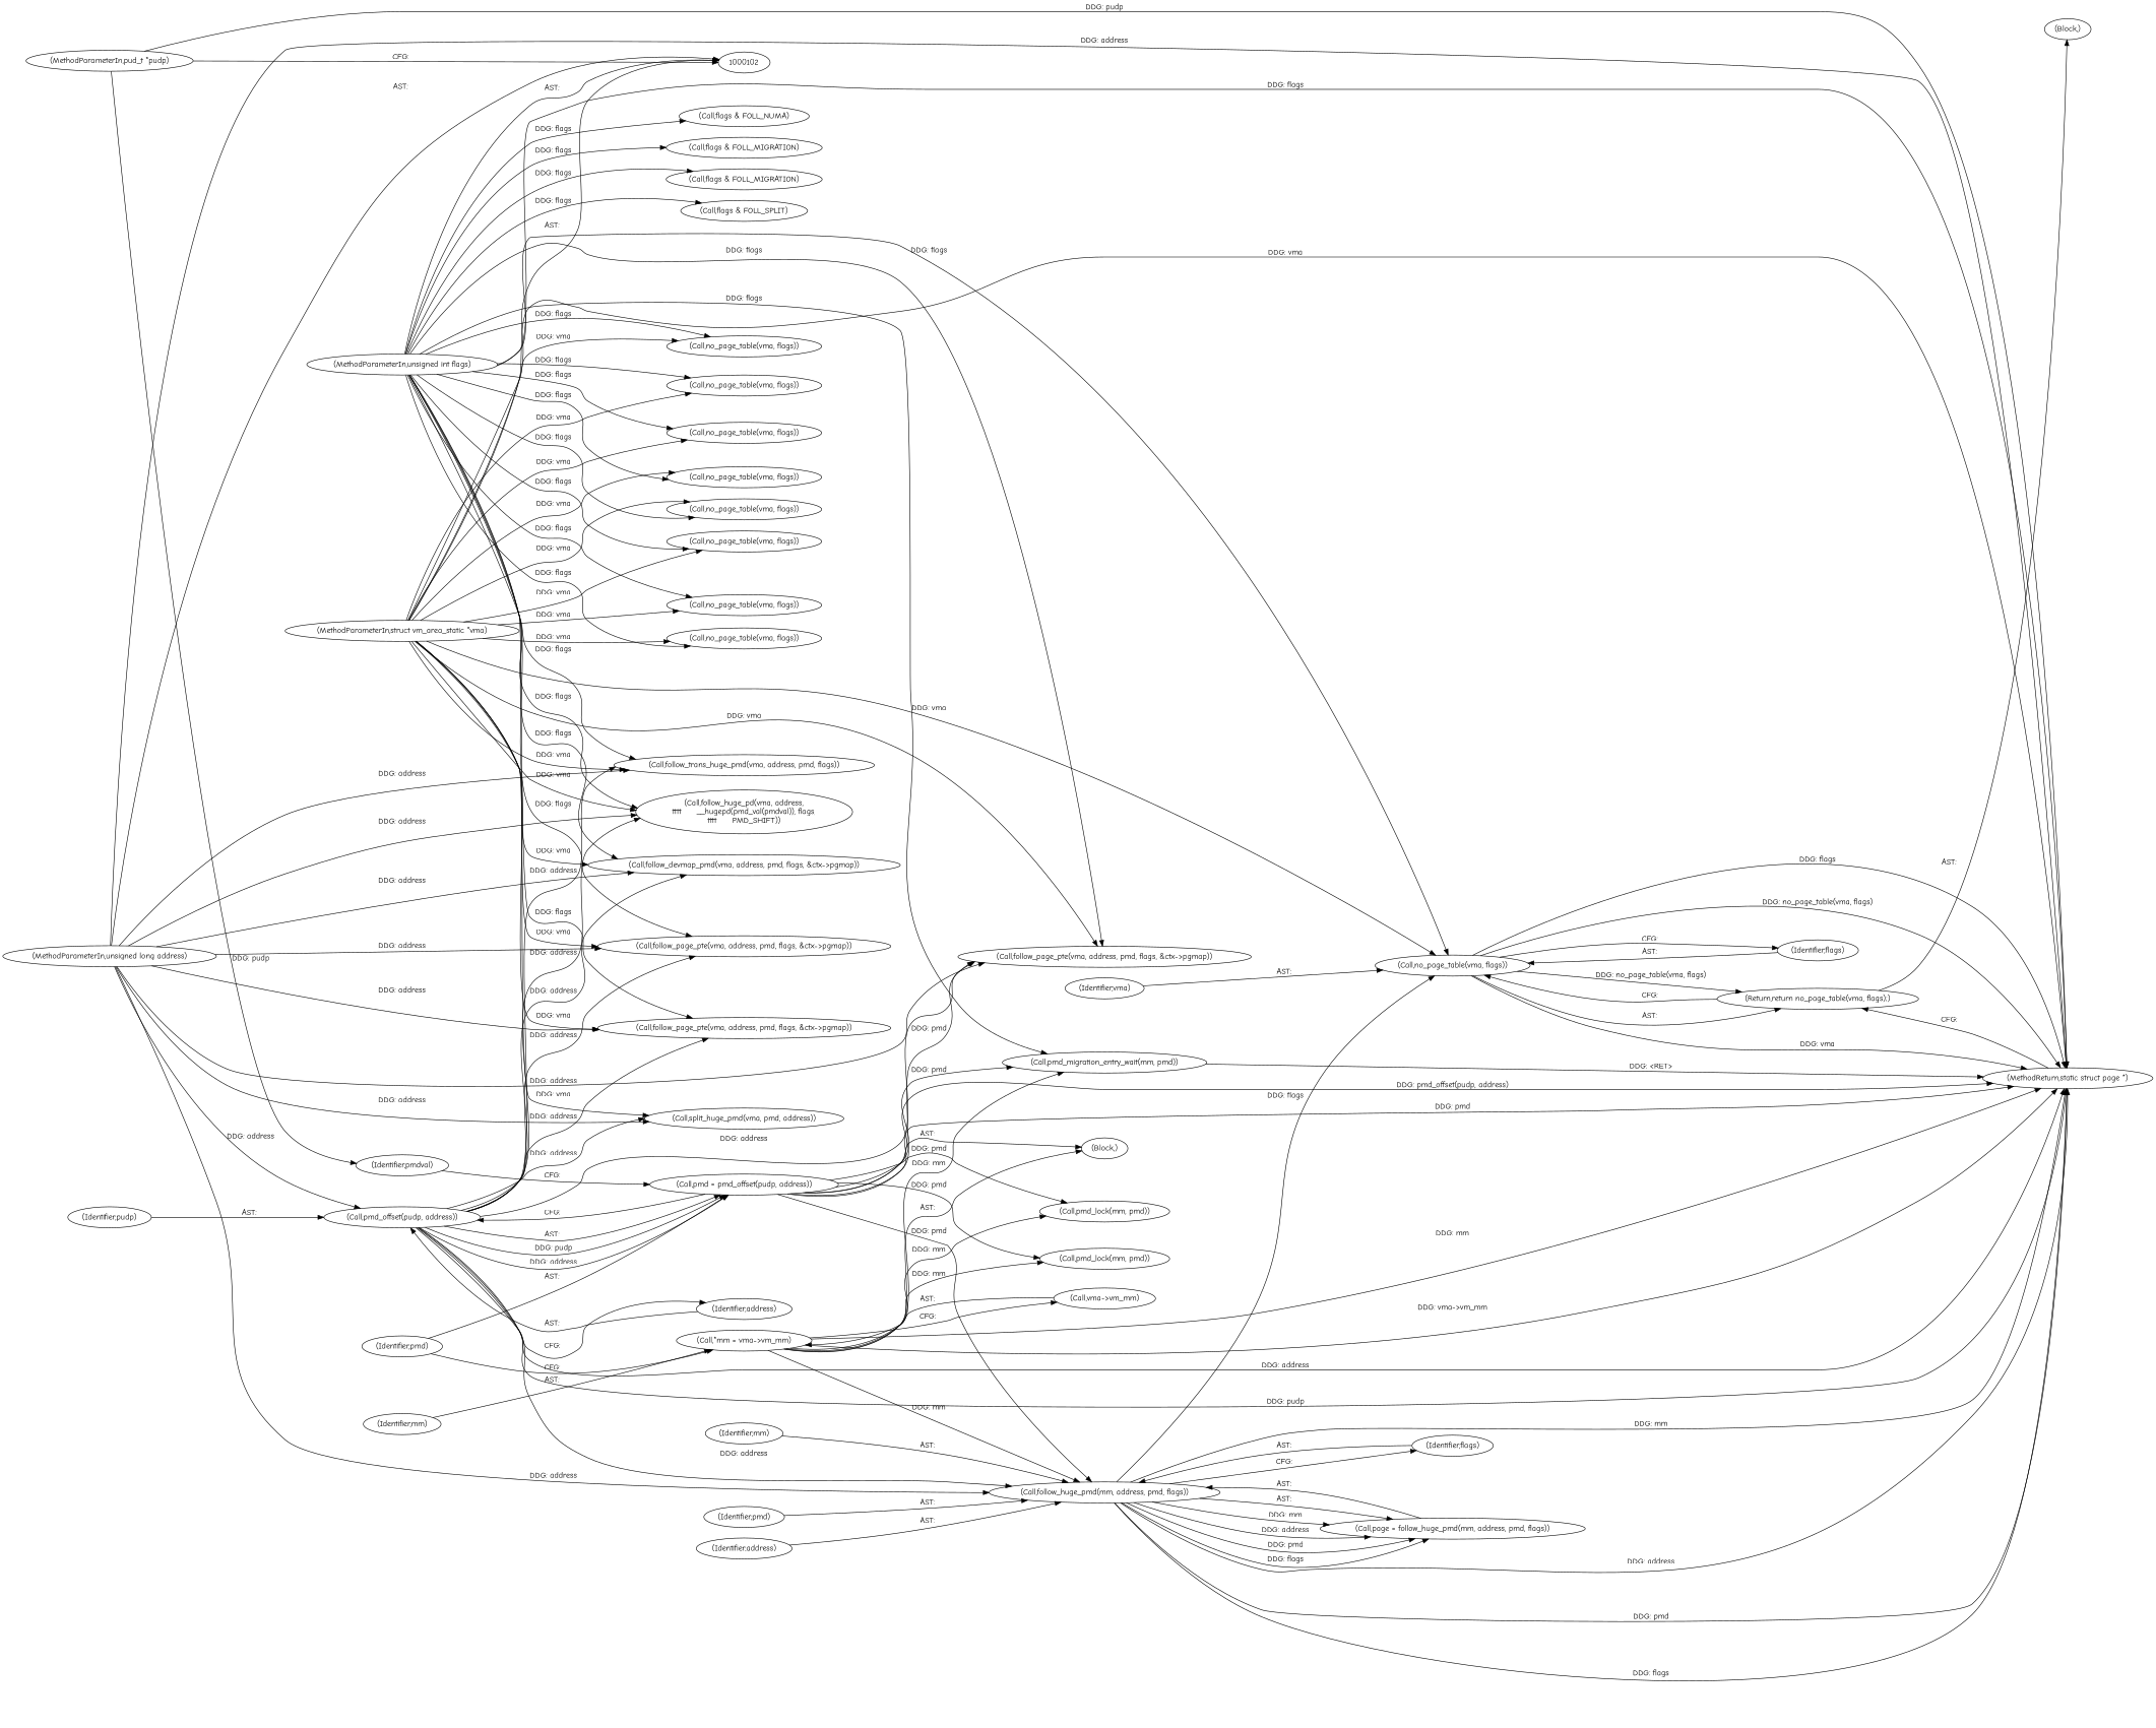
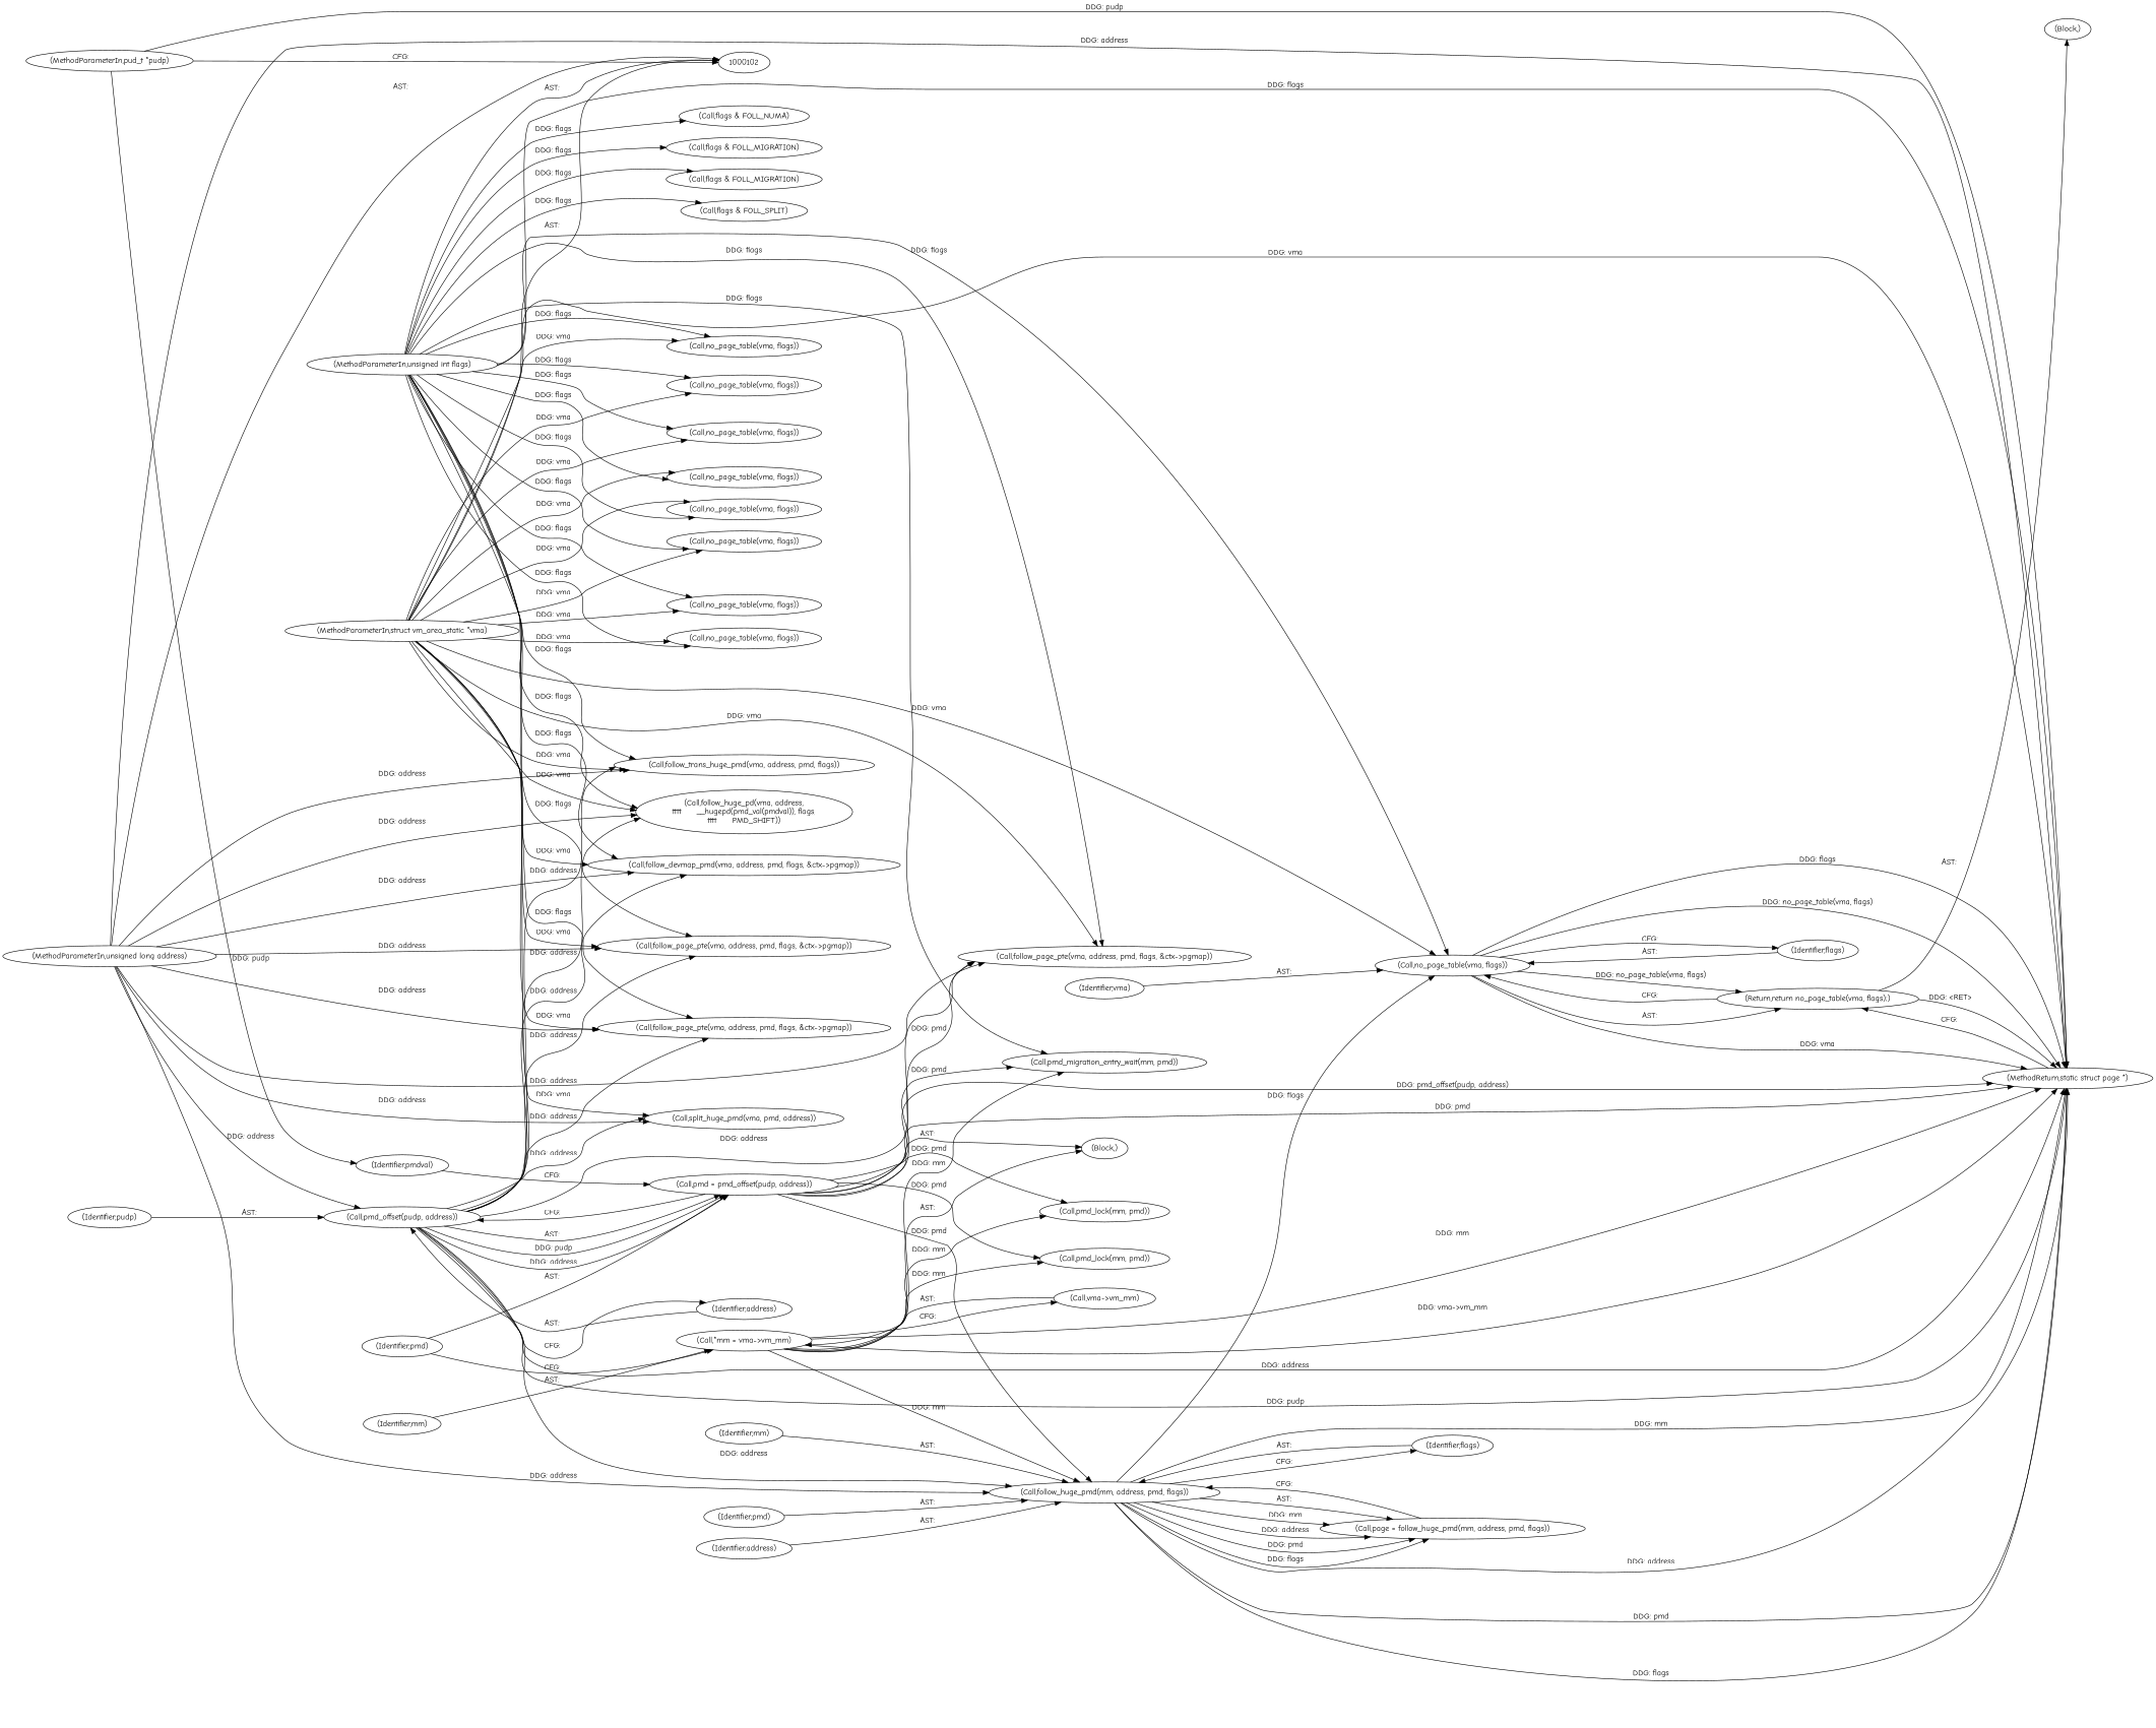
  digraph {
    fontname="Comic Neue"
    rankdir=LR
    node [fontname="Comic Neue"]
    edge [fontname="Comic Neue"]
    n1 [label="(Call,no_page_table(vma, flags))"]
    n2 [label="(Return,return no_page_table(vma, flags);)"]
    n3 [label="(Identifier,flags)"]
    n4 [label="(MethodReturn,static struct page *)"]
    n5 [label="(Block,)"]
    n6 [label="(MethodParameterIn,struct vm_area_static *vma)"]
    n7 [label="(Call,no_page_table(vma, flags))"]
    n8 [label="(Call,follow_huge_pd(vma, address,\n\t\t\t\t      __hugepd(pmd_val(pmdval)), flags,\n\t\t\t\t      PMD_SHIFT))"]
    n9 [label="(Call,follow_devmap_pmd(vma, address, pmd, flags, &ctx->pgmap))"]
    n10 [label="(Call,no_page_table(vma, flags))"]
    n11 [label="(Call,split_huge_pmd(vma, pmd, address))"]
    n12 [label="(Call,follow_page_pte(vma, address, pmd, flags, &ctx->pgmap))"]
    n13 [label="(Call,no_page_table(vma, flags))"]
    n14 [label="(Call,no_page_table(vma, flags))"]
    n15 [label="(Call,no_page_table(vma, flags))"]
    n16 [label="(Call,follow_page_pte(vma, address, pmd, flags, &ctx->pgmap))"]
    n17 [label="(Call,follow_page_pte(vma, address, pmd, flags, &ctx->pgmap))"]
    n18 [label="(Call,no_page_table(vma, flags))"]
    n19 [label="(Call,no_page_table(vma, flags))"]
    n20 [label="(Call,follow_trans_huge_pmd(vma, address, pmd, flags))"]
    n21 [label="(Call,no_page_table(vma, flags))"]
    1000102
    n23 [label="(Call,follow_huge_pmd(mm, address, pmd, flags))"]
    n24 [label="(Identifier,flags)"]
    n25 [label="(Call,page = follow_huge_pmd(mm, address, pmd, flags))"]
    n26 [label="(Call,*mm = vma->vm_mm)"]
    n27 [label="(Call,pmd_migration_entry_wait(mm, pmd))"]
    n28 [label="(Call,vma->vm_mm)"]
    n29 [label="(Block,)"]
    n30 [label="(Call,pmd_lock(mm, pmd))"]
    n31 [label="(Call,pmd_lock(mm, pmd))"]
    n32 [label="(Call,pmd_offset(pudp, address))"]
    n33 [label="(Call,pmd = pmd_offset(pudp, address))"]
    n34 [label="(Identifier,address)"]
    n35 [label="(MethodParameterIn,pud_t *pudp)"]
    n36 [label="(Identifier,pmdval)"]
    n37 [label="(MethodParameterIn,unsigned long address)"]
    n38 [label="(MethodParameterIn,unsigned int flags)"]
    n39 [label="(Call,flags & FOLL_NUMA)"]
    n40 [label="(Call,flags & FOLL_MIGRATION)"]
    n41 [label="(Call,flags & FOLL_MIGRATION)"]
    n42 [label="(Call,flags & FOLL_SPLIT)"]
    n43 [label="(Identifier,vma)"]
    n44 [label="(Identifier,pmd)"]
    n45 [label="(Identifier,pmd)"]
    n46 [label="(Identifier,address)"]
    n47 [label="(Identifier,mm)"]
    n48 [label="(Identifier,pudp)"]
    n49 [label="(Identifier,mm)"]
    n1 -> n2 [label="AST: "]
    n1 -> n2 [label="DDG: no_page_table(vma, flags)"]
    n1 -> n3 [label="CFG: "]
    n1 -> n4 [label="DDG: vma"]
    n1 -> n4 [label="DDG: flags"]
    n1 -> n4 [label="DDG: no_page_table(vma, flags)"]
    n2 -> n1 [label="CFG: "]
-   n27 -> n4 [label="DDG: <RET>"]
+   n2 -> n4 [label="DDG: <RET>"]
    n2 -> n5 [label="AST: "]
    n3 -> n1 [label="AST: "]
    n4 -> n2 [label="CFG: "]
    n6 -> n1 [label="DDG: vma"]
    n6 -> n4 [label="DDG: vma"]
    n6 -> n7 [label="DDG: vma"]
    n6 -> n8 [label="DDG: vma"]
    n6 -> n9 [label="DDG: vma"]
    n6 -> n10 [label="DDG: vma"]
    n6 -> n11 [label="DDG: vma"]
    n6 -> n12 [label="DDG: vma"]
    n6 -> n13 [label="DDG: vma"]
    n6 -> n14 [label="DDG: vma"]
    n6 -> n15 [label="DDG: vma"]
    n6 -> n16 [label="DDG: vma"]
    n6 -> n17 [label="DDG: vma"]
    n6 -> n18 [label="DDG: vma"]
    n6 -> n19 [label="DDG: vma"]
    n6 -> n20 [label="DDG: vma"]
    n6 -> n21 [label="DDG: vma"]
    n6 -> 1000102 [label="AST: "]
    n23 -> n1 [label="DDG: flags"]
    n23 -> n4 [label="DDG: pmd"]
    n23 -> n4 [label="DDG: flags"]
    n23 -> n4 [label="DDG: mm"]
    n23 -> n4 [label="DDG: address"]
    n23 -> n24 [label="CFG: "]
    n23 -> n25 [label="AST: "]
    n23 -> n25 [label="DDG: mm"]
    n23 -> n25 [label="DDG: address"]
    n23 -> n25 [label="DDG: pmd"]
    n23 -> n25 [label="DDG: flags"]
    n24 -> n23 [label="AST: "]
-   n25 -> n23 [label="AST: "]
+   n25 -> n23 [label="CFG: "]
    n26 -> n4 [label="DDG: mm"]
    n26 -> n4 [label="DDG: vma->vm_mm"]
    n26 -> n23 [label="DDG: mm"]
    n26 -> n27 [label="DDG: mm"]
    n26 -> n28 [label="CFG: "]
    n26 -> n29 [label="AST: "]
    n26 -> n30 [label="DDG: mm"]
    n26 -> n31 [label="DDG: mm"]
    n28 -> n26 [label="AST: "]
    n32 -> n4 [label="DDG: address"]
    n32 -> n4 [label="DDG: pudp"]
    n32 -> n8 [label="DDG: address"]
    n32 -> n9 [label="DDG: address"]
    n32 -> n11 [label="DDG: address"]
    n32 -> n12 [label="DDG: address"]
    n32 -> n16 [label="DDG: address"]
    n32 -> n17 [label="DDG: address"]
    n32 -> n20 [label="DDG: address"]
    n32 -> n23 [label="DDG: address"]
    n32 -> n33 [label="AST: "]
    n32 -> n33 [label="DDG: pudp"]
    n32 -> n33 [label="DDG: address"]
    n32 -> n34 [label="CFG: "]
    n33 -> n4 [label="DDG: pmd_offset(pudp, address)"]
    n33 -> n4 [label="DDG: pmd"]
    n33 -> n17 [label="DDG: pmd"]
    n33 -> n23 [label="DDG: pmd"]
    n33 -> n27 [label="DDG: pmd"]
    n33 -> n29 [label="AST: "]
    n33 -> n30 [label="DDG: pmd"]
    n33 -> n31 [label="DDG: pmd"]
    n33 -> n32 [label="CFG: "]
    n34 -> n32 [label="AST: "]
    n35 -> n4 [label="DDG: pudp"]
    n35 -> 1000102 [label="CFG: "]
    n35 -> n36 [label="DDG: pudp"]
    n36 -> n33 [label="CFG: "]
    n37 -> n4 [label="DDG: address"]
    n37 -> n8 [label="DDG: address"]
    n37 -> n9 [label="DDG: address"]
    n37 -> n11 [label="DDG: address"]
    n37 -> n12 [label="DDG: address"]
    n37 -> n16 [label="DDG: address"]
    n37 -> n17 [label="DDG: address"]
    n37 -> n20 [label="DDG: address"]
    n37 -> 1000102 [label="AST: "]
    n37 -> n23 [label="DDG: address"]
    n37 -> n32 [label="DDG: address"]
    n38 -> n1 [label="DDG: flags"]
    n38 -> n4 [label="DDG: flags"]
    n38 -> n7 [label="DDG: flags"]
    n38 -> n8 [label="DDG: flags"]
    n38 -> n9 [label="DDG: flags"]
    n38 -> n10 [label="DDG: flags"]
    n38 -> n12 [label="DDG: flags"]
    n38 -> n13 [label="DDG: flags"]
    n38 -> n14 [label="DDG: flags"]
    n38 -> n15 [label="DDG: flags"]
    n38 -> n16 [label="DDG: flags"]
    n38 -> n17 [label="DDG: flags"]
    n38 -> n18 [label="DDG: flags"]
    n38 -> n19 [label="DDG: flags"]
    n38 -> n20 [label="DDG: flags"]
    n38 -> n21 [label="DDG: flags"]
    n38 -> 1000102 [label="AST: "]
    n38 -> n27 [label="DDG: flags"]
    n38 -> n39 [label="DDG: flags"]
    n38 -> n40 [label="DDG: flags"]
    n38 -> n41 [label="DDG: flags"]
    n38 -> n42 [label="DDG: flags"]
    n43 -> n1 [label="AST: "]
    n44 -> n23 [label="AST: "]
    n45 -> n26 [label="CFG: "]
    n45 -> n33 [label="AST: "]
    n46 -> n23 [label="AST: "]
    n47 -> n26 [label="AST: "]
    n48 -> n32 [label="AST: "]
    n49 -> n23 [label="AST: "]
  }
